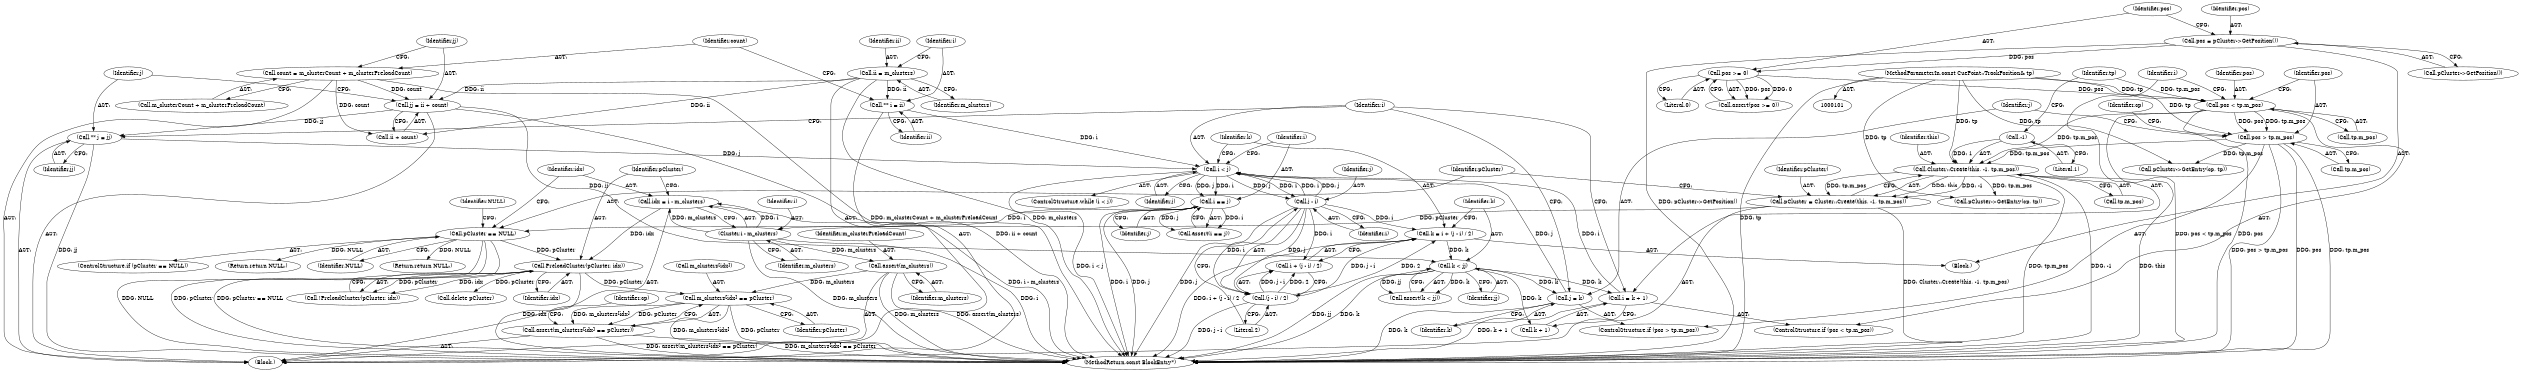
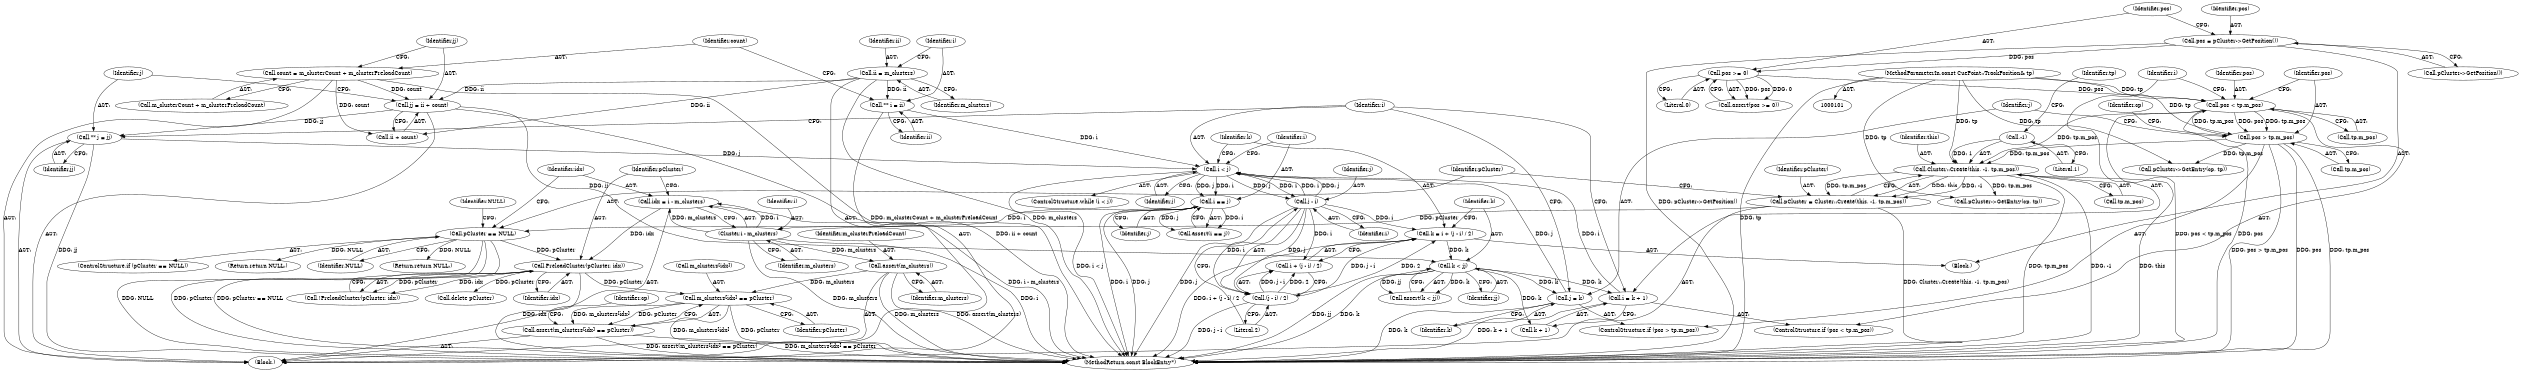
  digraph {
    n1 [label="(Call,m_clusters[idx] == pCluster)"]
    n2 [label="(Call,assert(m_clusters[idx] == pCluster))"]
    n3 [label="(MethodReturn,const BlockEntry*)"]
    n4 [label="(Identifier,pCluster)"]
    n5 [label="(Block,)"]
    n6 [label="(Call,assert(m_clusters))"]
    n7 [label="(Identifier,m_clusters)"]
    n8 [label="(Cluster,i - m_clusters)"]
    n9 [label="(Call,idx = i - m_clusters)"]
    n10 [label="(Identifier,m_clusters)"]
    n11 [label="(Call,PreloadCluster(pCluster, idx))"]
    n12 [label="(Call,i == j)"]
    n13 [label="(Identifier,j)"]
    n14 [label="(Call,assert(i == j))"]
    n15 [label="(Call,i < j)"]
    n16 [label="(Call,j - i)"]
    n17 [label="(ControlStructure,while (i < j))"]
    n18 [label="(Identifier,j)"]
    n19 [label="(Call,k = i + (j - i) / 2)"]
    n20 [label="(Call,i + (j - i) / 2)"]
    n21 [label="(Call,(j - i) / 2)"]
    n22 [label="(Identifier,i)"]
    n23 [label="(Call,i = k + 1)"]
    n24 [label="(ControlStructure,if (pos < tp.m_pos))"]
    n25 [label="(Call,k + 1)"]
    n26 [label="(Call,k < jj)"]
    n27 [label="(Call,j = k)"]
    n28 [label="(Identifier,jj)"]
    n29 [label="(Call,assert(k < jj))"]
    n30 [label="(Identifier,k)"]
    n31 [label="(ControlStructure,if (pos > tp.m_pos))"]
    n32 [label="(Block,)"]
    n33 [label="(Literal,2)"]
    n34 [label="(Call,jj = ii + count)"]
    n35 [label="(Call,** j = jj)"]
    n36 [label="(Call,ii + count)"]
    n37 [label="(Identifier,jj)"]
    n38 [label="(Call,ii = m_clusters)"]
    n39 [label="(Call,** i = ii)"]
    n40 [label="(Identifier,m_clusters)"]
    n41 [label="(Identifier,ii)"]
    n42 [label="(Call,count = m_clusterCount + m_clusterPreloadCount)"]
    n43 [label="(Call,m_clusterCount + m_clusterPreloadCount)"]
    n44 [label="(Call,delete pCluster)"]
    n45 [label="(Call,!PreloadCluster(pCluster, idx))"]
    n46 [label="(Identifier,idx)"]
    n47 [label="(Call,pCluster == NULL)"]
    n48 [label="(Return,return NULL;)"]
    n49 [label="(Identifier,NULL)"]
    n50 [label="(ControlStructure,if (pCluster == NULL))"]
    n51 [label="(Return,return NULL;)"]
    n52 [label="(Call,pCluster = Cluster::Create(this, -1, tp.m_pos))"]
    n53 [label="(Call,Cluster::Create(this, -1, tp.m_pos))"]
    n54 [label="(Call,tp.m_pos)"]
    n55 [label="(Call,pCluster->GetEntry(cp, tp))"]
    n56 [label="(Call,-1)"]
    n57 [label="(Literal,1)"]
    n58 [label="(Call,pos < tp.m_pos)"]
    n59 [label="(Call,pos > tp.m_pos)"]
    n60 [label="(Call,tp.m_pos)"]
    n61 [label="(Call,pCluster->GetEntry(cp, tp))"]
    n62 [label="(Call,tp.m_pos)"]
    n63 [label="(Call,pos >= 0)"]
    n64 [label="(Literal,0)"]
    n65 [label="(Call,assert(pos >= 0))"]
    n66 [label="(Call,pos = pCluster->GetPosition())"]
    n67 [label="(Call,pCluster->GetPosition())"]
    n68 [label="(MethodParameterIn,const CuePoint::TrackPosition& tp)"]
    1000101
    n70 [label="(Identifier,count)"]
    n71 [label="(Identifier,i)"]
    n72 [label="(Identifier,pos)"]
    n73 [label="(Identifier,pos)"]
    n74 [label="(Identifier,idx)"]
    n75 [label="(Identifier,j)"]
    n76 [label="(Identifier,j)"]
    n77 [label="(Identifier,pos)"]
    n78 [label="(Identifier,pCluster)"]
    n79 [label="(Identifier,m_clusterPreloadCount)"]
    n80 [label="(Identifier,cp)"]
    n81 [label="(Identifier,k)"]
    n82 [label="(Identifier,ii)"]
    n83 [label="(Identifier,i)"]
    n84 [label="(Identifier,i)"]
    n85 [label="(Identifier,k)"]
    n86 [label="(Identifier,i)"]
    n87 [label="(Identifier,pCluster)"]
    n88 [label="(Identifier,i)"]
    n89 [label="(Identifier,this)"]
    n90 [label="(Identifier,cp)"]
    n91 [label="(Identifier,NULL)"]
    n92 [label="(Identifier,j)"]
    n93 [label="(Identifier,pos)"]
    n94 [label="(Identifier,tp)"]
    n95 [label="(Identifier,jj)"]
    n96 [label="(Identifier,pCluster)"]
    n97 [label="(Call,m_clusters[idx])"]
    n1 -> n2 [label="AST: "]
    n1 -> n2 [label="DDG: m_clusters[idx]"]
    n1 -> n2 [label="DDG: pCluster"]
    n1 -> n3 [label="DDG: m_clusters[idx]"]
    n1 -> n3 [label="DDG: pCluster"]
    n1 -> n4 [label="CFG: "]
    n2 -> n1 [label="CFG: "]
    n2 -> n3 [label="DDG: m_clusters[idx] == pCluster"]
    n2 -> n3 [label="DDG: assert(m_clusters[idx] == pCluster)"]
    n2 -> n5 [label="AST: "]
    n4 -> n1 [label="AST: "]
    n6 -> n1 [label="DDG: m_clusters"]
    n6 -> n3 [label="DDG: m_clusters"]
    n6 -> n3 [label="DDG: assert(m_clusters)"]
    n6 -> n5 [label="AST: "]
    n6 -> n7 [label="CFG: "]
    n7 -> n6 [label="AST: "]
    n8 -> n3 [label="DDG: m_clusters"]
    n8 -> n3 [label="DDG: i"]
    n8 -> n6 [label="DDG: m_clusters"]
    n8 -> n9 [label="AST: "]
    n8 -> n9 [label="DDG: i"]
    n8 -> n9 [label="DDG: m_clusters"]
    n8 -> n10 [label="CFG: "]
    n9 -> n3 [label="DDG: i - m_clusters"]
    n9 -> n5 [label="AST: "]
    n9 -> n8 [label="CFG: "]
    n9 -> n11 [label="DDG: idx"]
    n10 -> n8 [label="AST: "]
    n11 -> n1 [label="DDG: pCluster"]
    n11 -> n3 [label="DDG: idx"]
    n11 -> n44 [label="DDG: pCluster"]
    n11 -> n45 [label="AST: "]
    n11 -> n45 [label="DDG: pCluster"]
    n11 -> n45 [label="DDG: idx"]
    n11 -> n46 [label="CFG: "]
    n12 -> n3 [label="DDG: j"]
    n12 -> n3 [label="DDG: i"]
    n12 -> n8 [label="DDG: i"]
    n12 -> n13 [label="CFG: "]
    n12 -> n14 [label="AST: "]
    n12 -> n14 [label="DDG: i"]
    n12 -> n14 [label="DDG: j"]
    n13 -> n12 [label="AST: "]
    n14 -> n12 [label="CFG: "]
    n15 -> n3 [label="DDG: i < j"]
    n15 -> n12 [label="DDG: i"]
    n15 -> n12 [label="DDG: j"]
    n15 -> n16 [label="DDG: j"]
    n15 -> n16 [label="DDG: i"]
    n15 -> n17 [label="AST: "]
    n15 -> n18 [label="CFG: "]
    n16 -> n3 [label="DDG: j"]
    n16 -> n15 [label="DDG: i"]
    n16 -> n15 [label="DDG: j"]
    n16 -> n19 [label="DDG: i"]
    n16 -> n20 [label="DDG: i"]
    n16 -> n21 [label="AST: "]
    n16 -> n21 [label="DDG: j"]
    n16 -> n21 [label="DDG: i"]
    n16 -> n22 [label="CFG: "]
    n18 -> n15 [label="AST: "]
    n19 -> n3 [label="DDG: i + (j - i) / 2"]
    n19 -> n20 [label="CFG: "]
    n19 -> n26 [label="DDG: k"]
    n19 -> n32 [label="AST: "]
    n20 -> n19 [label="AST: "]
    n20 -> n21 [label="CFG: "]
    n21 -> n3 [label="DDG: j - i"]
    n21 -> n19 [label="DDG: j - i"]
    n21 -> n19 [label="DDG: 2"]
    n21 -> n20 [label="AST: "]
    n21 -> n20 [label="DDG: j - i"]
    n21 -> n20 [label="DDG: 2"]
    n21 -> n33 [label="CFG: "]
    n22 -> n16 [label="AST: "]
    n23 -> n3 [label="DDG: k + 1"]
    n23 -> n15 [label="DDG: i"]
    n23 -> n24 [label="AST: "]
    n23 -> n25 [label="CFG: "]
    n25 -> n23 [label="AST: "]
    n26 -> n3 [label="DDG: jj"]
    n26 -> n3 [label="DDG: k"]
    n26 -> n23 [label="DDG: k"]
    n26 -> n25 [label="DDG: k"]
    n26 -> n27 [label="DDG: k"]
    n26 -> n28 [label="CFG: "]
    n26 -> n29 [label="AST: "]
    n26 -> n29 [label="DDG: k"]
    n26 -> n29 [label="DDG: jj"]
    n27 -> n3 [label="DDG: k"]
    n27 -> n15 [label="DDG: j"]
    n27 -> n30 [label="CFG: "]
    n27 -> n31 [label="AST: "]
    n28 -> n26 [label="AST: "]
    n29 -> n26 [label="CFG: "]
    n30 -> n27 [label="AST: "]
    n33 -> n16 [label="CFG: "]
    n33 -> n21 [label="AST: "]
    n34 -> n3 [label="DDG: ii + count"]
    n34 -> n5 [label="AST: "]
    n34 -> n26 [label="DDG: jj"]
    n34 -> n35 [label="DDG: jj"]
    n34 -> n36 [label="CFG: "]
    n35 -> n3 [label="DDG: jj"]
    n35 -> n5 [label="AST: "]
    n35 -> n15 [label="DDG: j"]
    n35 -> n37 [label="CFG: "]
    n36 -> n34 [label="AST: "]
    n37 -> n35 [label="AST: "]
    n38 -> n3 [label="DDG: m_clusters"]
    n38 -> n5 [label="AST: "]
    n38 -> n34 [label="DDG: ii"]
    n38 -> n36 [label="DDG: ii"]
    n38 -> n39 [label="DDG: ii"]
    n38 -> n40 [label="CFG: "]
    n39 -> n5 [label="AST: "]
    n39 -> n15 [label="DDG: i"]
    n39 -> n41 [label="CFG: "]
    n40 -> n38 [label="AST: "]
    n41 -> n39 [label="AST: "]
    n42 -> n3 [label="DDG: m_clusterCount + m_clusterPreloadCount"]
    n42 -> n5 [label="AST: "]
    n42 -> n34 [label="DDG: count"]
    n42 -> n36 [label="DDG: count"]
    n42 -> n43 [label="CFG: "]
    n43 -> n42 [label="AST: "]
    n45 -> n11 [label="CFG: "]
    n46 -> n11 [label="AST: "]
    n47 -> n3 [label="DDG: pCluster == NULL"]
    n47 -> n3 [label="DDG: NULL"]
    n47 -> n3 [label="DDG: pCluster"]
    n47 -> n11 [label="DDG: pCluster"]
    n47 -> n48 [label="DDG: NULL"]
    n47 -> n49 [label="CFG: "]
    n47 -> n50 [label="AST: "]
    n47 -> n51 [label="DDG: NULL"]
    n49 -> n47 [label="AST: "]
    n52 -> n3 [label="DDG: Cluster::Create(this, -1, tp.m_pos)"]
    n52 -> n5 [label="AST: "]
    n52 -> n47 [label="DDG: pCluster"]
    n52 -> n53 [label="CFG: "]
    n53 -> n3 [label="DDG: tp.m_pos"]
    n53 -> n3 [label="DDG: -1"]
    n53 -> n3 [label="DDG: this"]
    n53 -> n52 [label="AST: "]
    n53 -> n52 [label="DDG: this"]
    n53 -> n52 [label="DDG: -1"]
    n53 -> n52 [label="DDG: tp.m_pos"]
    n53 -> n54 [label="CFG: "]
    n53 -> n55 [label="DDG: tp.m_pos"]
    n54 -> n53 [label="AST: "]
    n56 -> n53 [label="AST: "]
    n56 -> n53 [label="DDG: 1"]
    n56 -> n57 [label="CFG: "]
    n57 -> n56 [label="AST: "]
    n58 -> n3 [label="DDG: pos < tp.m_pos"]
    n58 -> n3 [label="DDG: pos"]
    n58 -> n24 [label="AST: "]
    n58 -> n53 [label="DDG: tp.m_pos"]
    n58 -> n59 [label="DDG: pos"]
    n58 -> n59 [label="DDG: tp.m_pos"]
    n58 -> n60 [label="CFG: "]
    n59 -> n3 [label="DDG: pos > tp.m_pos"]
    n59 -> n3 [label="DDG: pos"]
    n59 -> n3 [label="DDG: tp.m_pos"]
    n59 -> n31 [label="AST: "]
    n59 -> n53 [label="DDG: tp.m_pos"]
-   n94 -> n58 [label="DDG: tp.m_pos"]
+   n59 -> n58 [label="DDG: tp.m_pos"]
    n59 -> n61 [label="DDG: tp.m_pos"]
    n59 -> n62 [label="CFG: "]
    n60 -> n58 [label="AST: "]
    n62 -> n59 [label="AST: "]
    n63 -> n58 [label="DDG: pos"]
    n63 -> n64 [label="CFG: "]
    n63 -> n65 [label="AST: "]
    n63 -> n65 [label="DDG: pos"]
    n63 -> n65 [label="DDG: 0"]
    n64 -> n63 [label="AST: "]
    n65 -> n63 [label="CFG: "]
    n66 -> n3 [label="DDG: pCluster->GetPosition()"]
    n66 -> n32 [label="AST: "]
    n66 -> n63 [label="DDG: pos"]
    n66 -> n67 [label="CFG: "]
    n67 -> n66 [label="AST: "]
    n68 -> n3 [label="DDG: tp"]
    n68 -> n53 [label="DDG: tp"]
    n68 -> n55 [label="DDG: tp"]
    n68 -> n58 [label="DDG: tp"]
    n68 -> n59 [label="DDG: tp"]
    n68 -> n61 [label="DDG: tp"]
    n68 -> 1000101 [label="AST: "]
    n70 -> n39 [label="CFG: "]
    n70 -> n42 [label="AST: "]
    n71 -> n12 [label="AST: "]
    n71 -> n15 [label="CFG: "]
    n72 -> n58 [label="AST: "]
    n73 -> n66 [label="AST: "]
    n74 -> n9 [label="AST: "]
    n74 -> n47 [label="CFG: "]
    n75 -> n34 [label="CFG: "]
    n75 -> n35 [label="AST: "]
    n76 -> n27 [label="AST: "]
    n76 -> n59 [label="CFG: "]
    n77 -> n58 [label="CFG: "]
    n77 -> n59 [label="AST: "]
    n78 -> n47 [label="AST: "]
    n78 -> n52 [label="CFG: "]
    n79 -> n6 [label="AST: "]
    n80 -> n2 [label="CFG: "]
    n81 -> n19 [label="CFG: "]
    n81 -> n26 [label="AST: "]
    n82 -> n38 [label="AST: "]
    n83 -> n38 [label="CFG: "]
    n83 -> n39 [label="AST: "]
    n84 -> n23 [label="AST: "]
    n84 -> n58 [label="CFG: "]
    n85 -> n15 [label="CFG: "]
    n85 -> n19 [label="AST: "]
    n86 -> n15 [label="AST: "]
    n86 -> n23 [label="CFG: "]
    n86 -> n27 [label="CFG: "]
    n86 -> n35 [label="CFG: "]
    n87 -> n52 [label="AST: "]
    n88 -> n8 [label="AST: "]
    n89 -> n53 [label="AST: "]
    n90 -> n59 [label="CFG: "]
    n91 -> n47 [label="CFG: "]
    n92 -> n16 [label="AST: "]
    n93 -> n63 [label="AST: "]
    n93 -> n66 [label="CFG: "]
    n94 -> n56 [label="CFG: "]
    n95 -> n34 [label="AST: "]
    n95 -> n42 [label="CFG: "]
    n96 -> n9 [label="CFG: "]
    n96 -> n11 [label="AST: "]
    n97 -> n1 [label="AST: "]
  }
